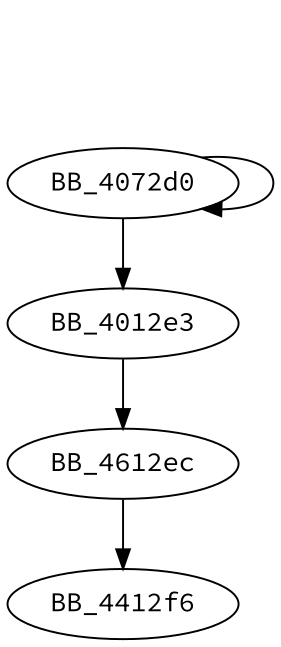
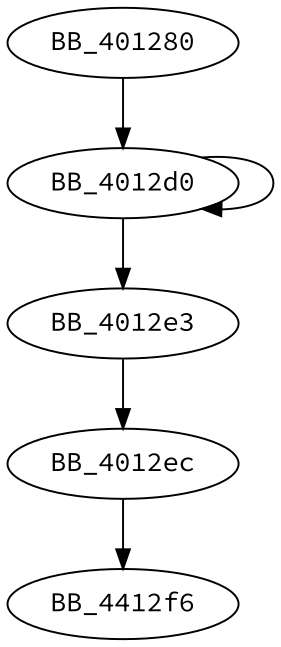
  digraph {
    fontname="Source Code Pro"
    node [fontname="Source Code Pro"]
    edge [fontname="Source Code Pro"]
-   BB_4012d0 [label=BB_4072d0]
+   BB_401280
+   BB_4012d0
    n3 [label=BB_4012e3]
-   BB_4012ec [label=BB_4612ec]
+   BB_4012ec
    n5 [label=BB_4412f6]
+   BB_401280 -> BB_4012d0
    BB_4012d0 -> BB_4012d0
    BB_4012d0 -> n3
    n3 -> BB_4012ec
    BB_4012ec -> n5
  }
